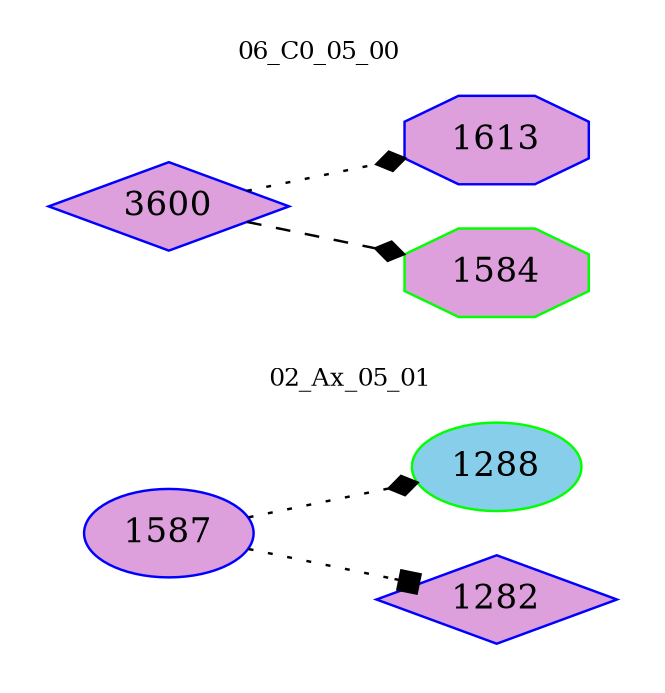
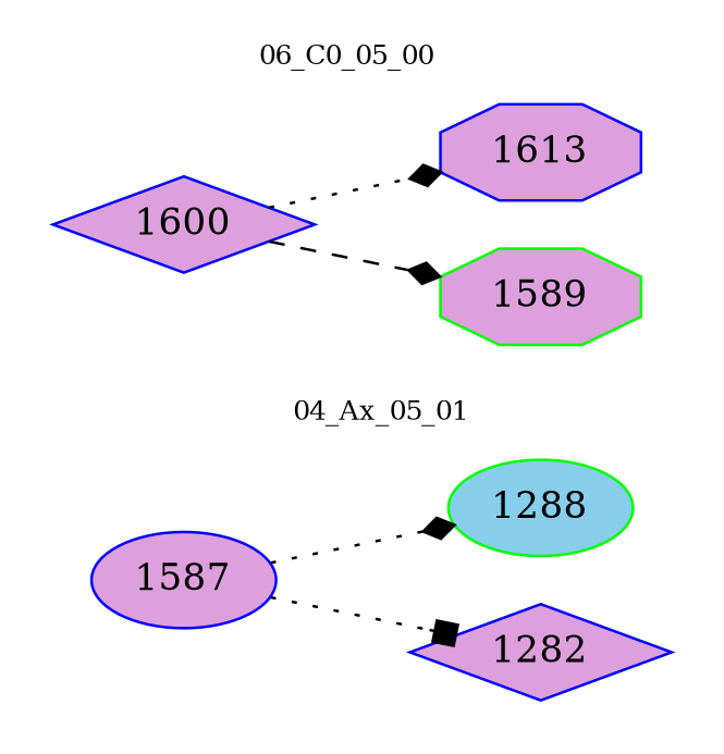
  digraph {
    rankdir=LR
    node [color=blue fillcolor=plum shape=ellipse style=filled]
    edge [arrowhead=diamond color=black style=dotted]
    n1 [label=1587]
    n2 [label=1282 shape=diamond]
    n3 [color=green fillcolor=skyblue label=1288]
-   n4 [label=3600 shape=diamond]
-   n5 [color=green label=1584 shape=octagon]
+   n4 [label=1600 shape=diamond]
+   n5 [color=green label=1589 shape=octagon]
    n6 [label=1613 shape=octagon]
    subgraph cluster_1 {
      color=white
      fontsize=10
-     label="02_Ax_05_01"
+     label="04_Ax_05_01"
      n1
      n2
      n3
    }
    subgraph cluster_2 {
      color=white
      fontsize=10
      label="06_C0_05_00"
      n4
      n5
      n6
    }
    n1 -> n2 [arrowhead=box]
    n1 -> n3
    n4 -> n5 [style=dashed]
    n4 -> n6
  }
